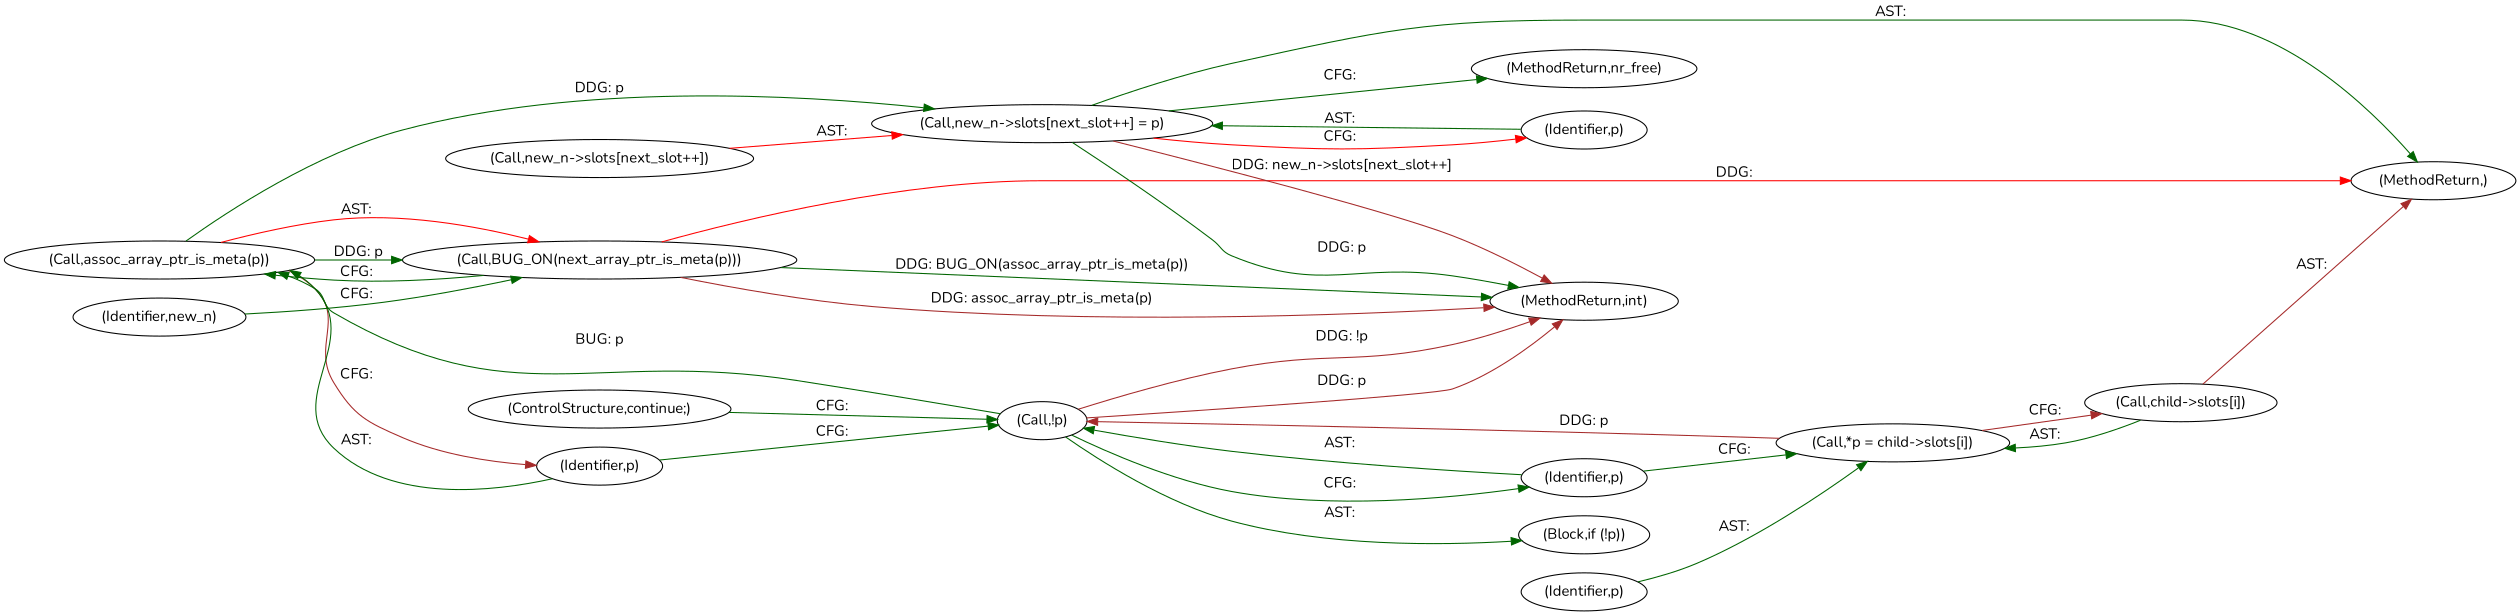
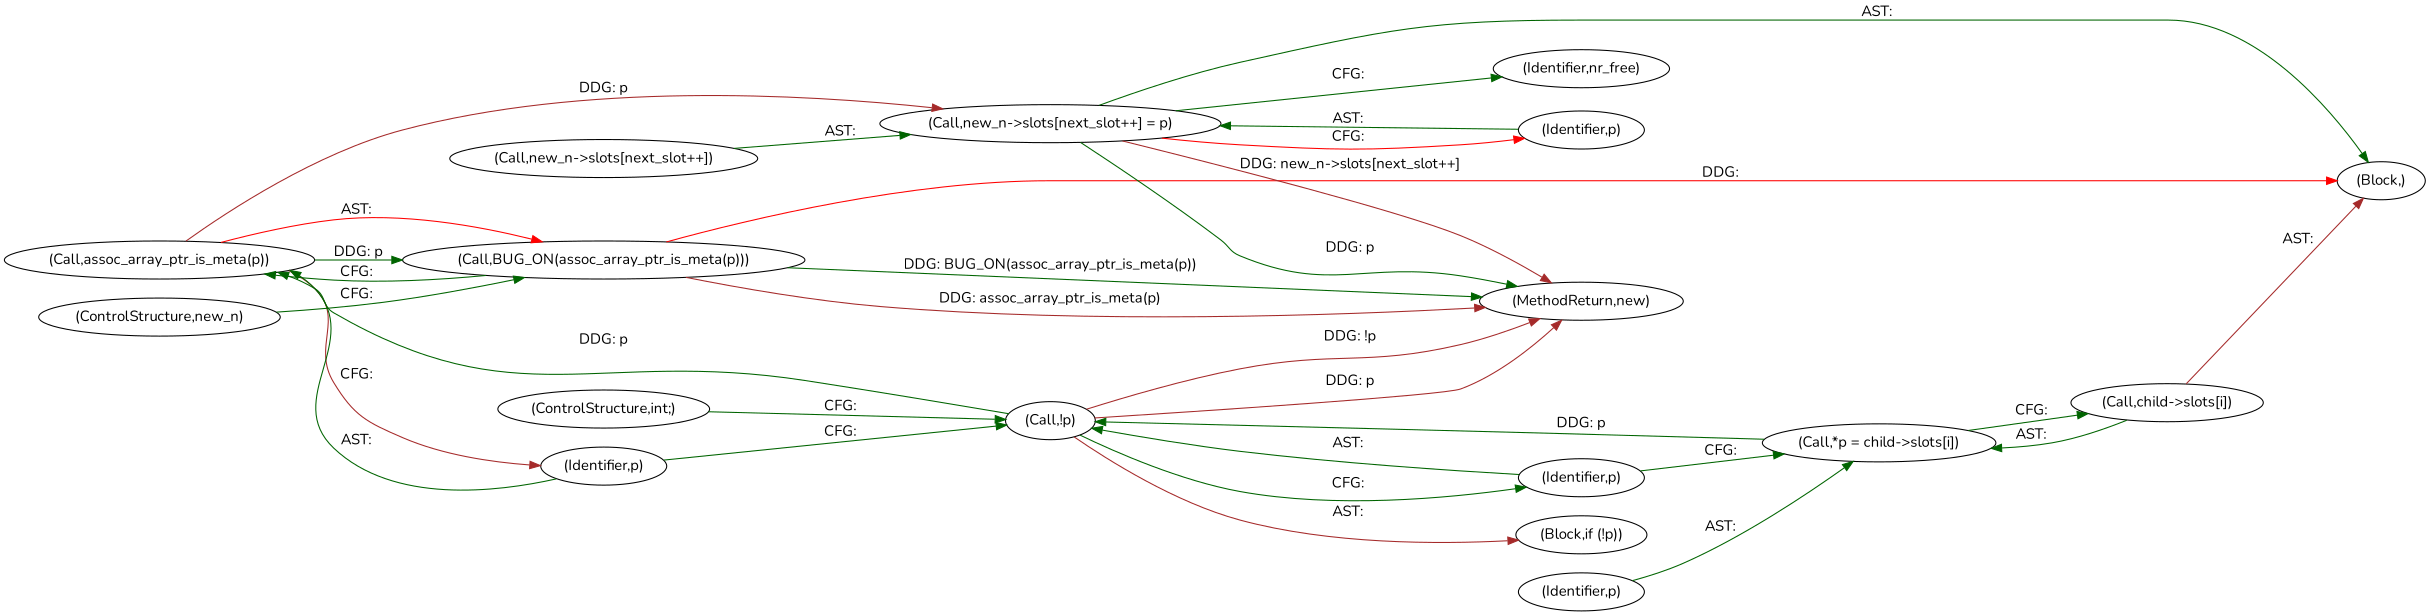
  digraph {
    fontname=Nunito
    rankdir=LR
    node [fontname=Nunito]
    edge [color=darkgreen fontname=Nunito]
    n1 [label="(Call,assoc_array_ptr_is_meta(p))"]
-   n2 [label="(Call,BUG_ON(next_array_ptr_is_meta(p)))"]
+   n2 [label="(Call,BUG_ON(assoc_array_ptr_is_meta(p)))"]
    n3 [label="(Call,new_n->slots[next_slot++] = p)"]
    n4 [label="(Identifier,p)"]
-   n5 [label="(MethodReturn,int)"]
-   n6 [label="(MethodReturn,)"]
+   n5 [label="(MethodReturn,new)"]
+   n6 [label="(Block,)"]
    n7 [label="(Identifier,p)"]
-   n8 [label="(MethodReturn,nr_free)"]
+   n8 [label="(Identifier,nr_free)"]
    n9 [label="(Call,!p)"]
    n10 [label="(Block,if (!p))"]
    n11 [label="(Identifier,p)"]
    n12 [label="(Call,*p = child->slots[i])"]
    n13 [label="(Call,child->slots[i])"]
    n14 [label="(Identifier,p)"]
-   n15 [label="(Identifier,new_n)"]
+   n15 [label="(ControlStructure,new_n)"]
    n16 [label="(Call,new_n->slots[next_slot++])"]
-   n17 [label="(ControlStructure,continue;)"]
+   n17 [label="(ControlStructure,int;)"]
    n1 -> n2 [color=red label="AST: "]
    n1 -> n2 [label="DDG: p"]
-   n1 -> n3 [label="DDG: p"]
+   n1 -> n3 [color=brown label="DDG: p"]
    n1 -> n4 [color=brown label="CFG: "]
    n2 -> n1 [label="CFG: "]
    n2 -> n5 [label="DDG: BUG_ON(assoc_array_ptr_is_meta(p))"]
    n2 -> n5 [color=brown label="DDG: assoc_array_ptr_is_meta(p)"]
    n2 -> n6 [color=red label="DDG: "]
    n3 -> n5 [color=brown label="DDG: new_n->slots[next_slot++]"]
    n3 -> n5 [label="DDG: p"]
    n3 -> n6 [label="AST: "]
    n3 -> n7 [color=red label="CFG: "]
    n3 -> n8 [label="CFG: "]
    n4 -> n1 [label="AST: "]
    n4 -> n9 [label="CFG: "]
    n7 -> n3 [label="AST: "]
-   n9 -> n1 [label="BUG: p"]
+   n9 -> n1 [label="DDG: p"]
    n9 -> n5 [color=brown label="DDG: !p"]
    n9 -> n5 [color=brown label="DDG: p"]
-   n9 -> n10 [label="AST: "]
+   n9 -> n10 [color=brown label="AST: "]
    n9 -> n11 [label="CFG: "]
    n11 -> n9 [label="AST: "]
    n11 -> n12 [label="CFG: "]
-   n12 -> n9 [color=brown label="DDG: p"]
-   n12 -> n13 [color=brown label="CFG: "]
+   n12 -> n9 [label="DDG: p"]
+   n12 -> n13 [label="CFG: "]
    n13 -> n6 [color=brown label="AST: "]
    n13 -> n12 [label="AST: "]
    n14 -> n12 [label="AST: "]
    n15 -> n2 [label="CFG: "]
-   n16 -> n3 [color=red label="AST: "]
+   n16 -> n3 [label="AST: "]
    n17 -> n9 [label="CFG: "]
  }
